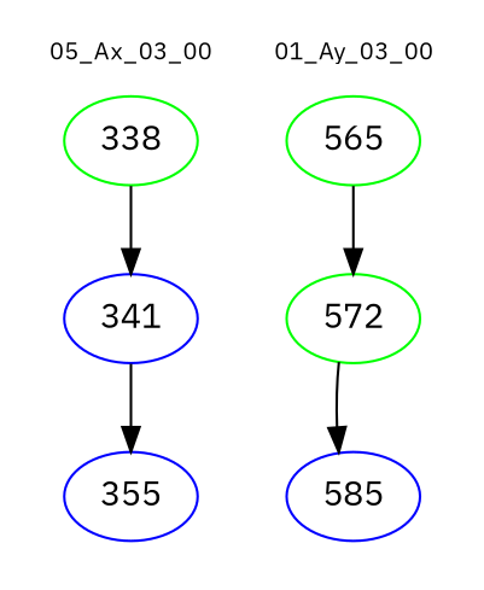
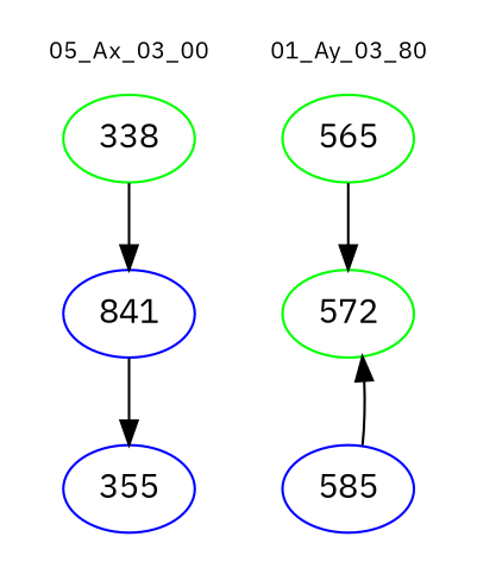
  digraph {
    fontname="IBM Plex Sans"
    node [color=green fontname="IBM Plex Sans"]
    edge [color=black fontname="IBM Plex Sans"]
    n1 [label=338]
-   n2 [color=blue label=341]
+   n2 [color=blue label=841]
    n3 [color=blue label=355]
    n4 [label=565]
    n5 [label=572]
    n6 [color=blue label=585]
    subgraph cluster_1 {
      color=white
      fontsize=10
      label="05_Ax_03_00"
      n1
      n2
      n3
    }
    subgraph cluster_2 {
      color=white
      fontsize=10
-     label="01_Ay_03_00"
+     label="01_Ay_03_80"
      n4
      n5
      n6
    }
    n1 -> n2
    n2 -> n3
    n4 -> n5
-   n5 -> n6
+   n6 -> n5
  }
